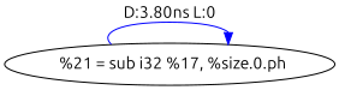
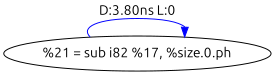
  digraph {
    rankdir=LR
    fontname=Ubuntu
-   n1 [label="  %21 = sub i32 %17, %size.0.ph" fontname=Ubuntu]
+   n1 [label="%21 = sub i82 %17, %size.0.ph" fontname=Ubuntu]
    n1 -> n1 [color=blue label="D:3.80ns L:0" fontname=Ubuntu]
  }
